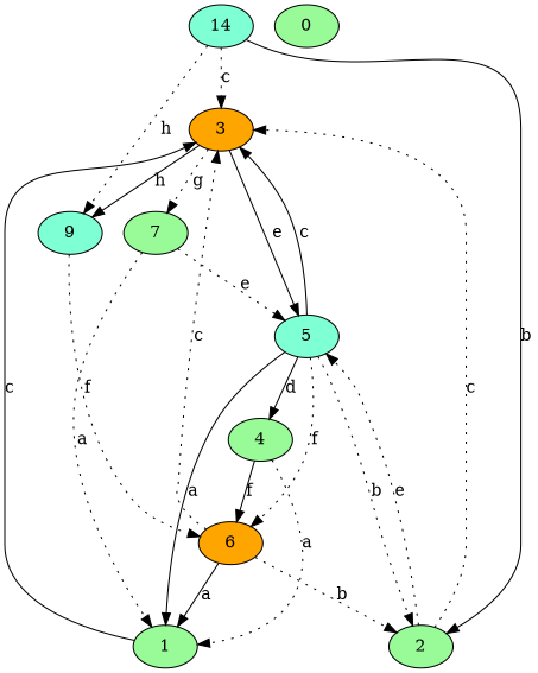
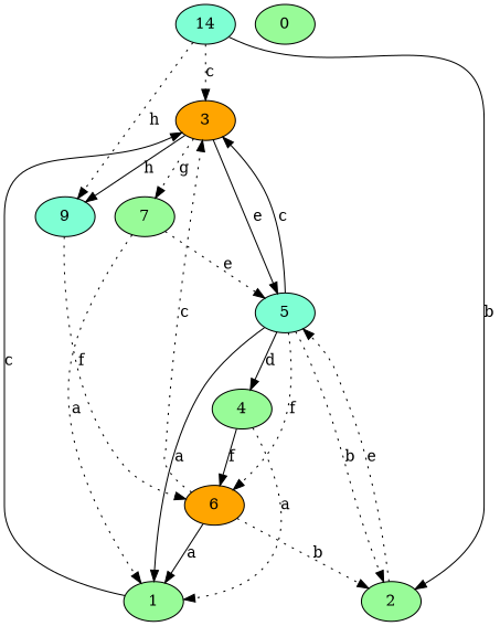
  strict digraph {
    node [fillcolor=palegreen style=filled]
    edge [style=dotted]
    3 [fillcolor=orange]
    1
    5 [fillcolor=aquamarine]
    7
    9 [fillcolor=aquamarine]
    2
    4
    6 [fillcolor=orange]
    0
    14 [fillcolor=aquamarine]
    3 -> 5 [label=e style=solid]
    3 -> 7 [label=g]
    3 -> 9 [label=h style=solid]
    1 -> 3 [label=c style=solid]
    5 -> 3 [label=c style=solid]
    5 -> 1 [label=a style=solid]
    5 -> 2 [label=b]
    5 -> 4 [label=d style=solid]
    5 -> 6 [label=f]
    7 -> 1 [label=a]
    7 -> 5 [label=e]
    9 -> 6 [label=f]
-   2 -> 3 [label=c]
    2 -> 5 [label=e]
    4 -> 1 [label=a]
    4 -> 6 [label=f style=solid]
    6 -> 3 [label=c]
    6 -> 1 [label=a style=solid]
    6 -> 2 [label=b]
    14 -> 3 [label=c]
    14 -> 9 [label=h]
    14 -> 2 [label=b style=solid]
  }
